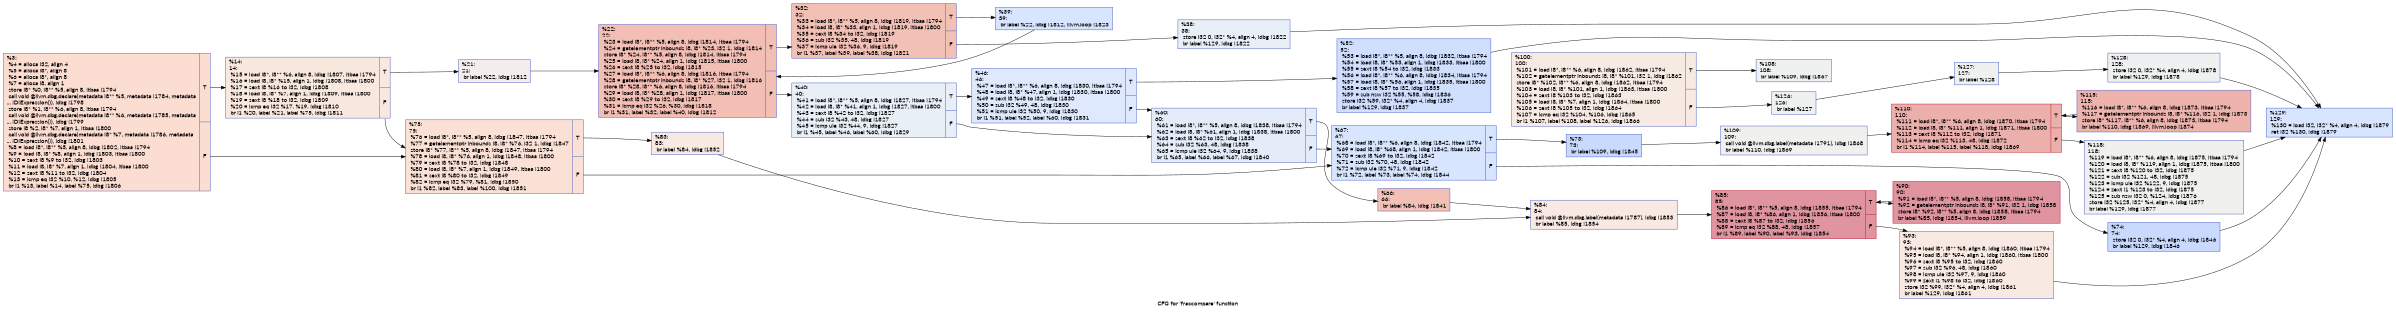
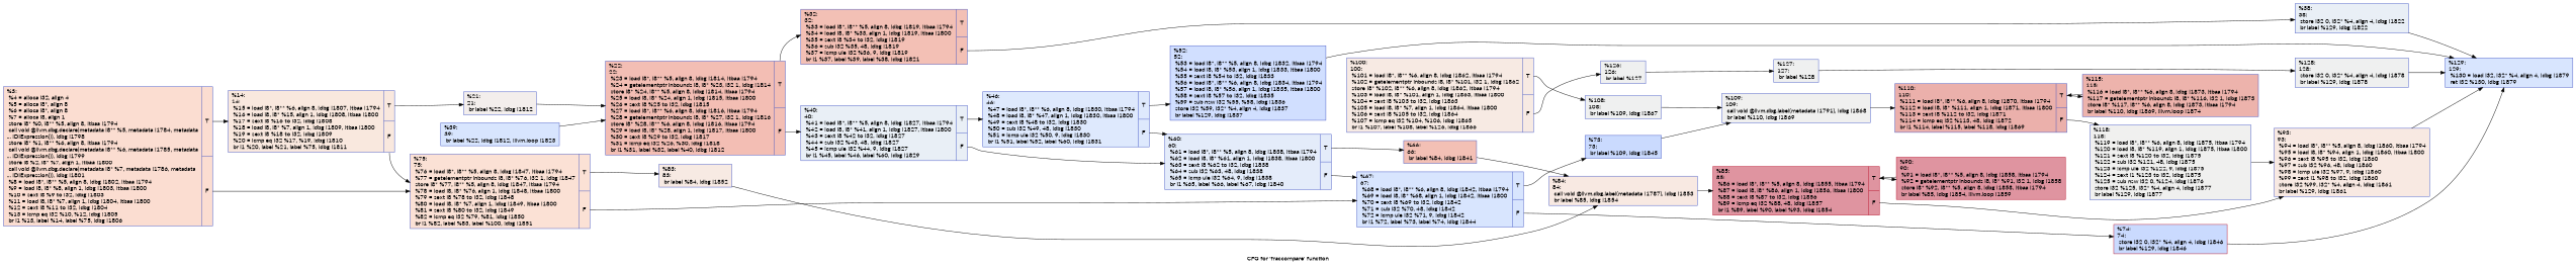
  digraph {
    fontname=Lato
    label="CFG for 'fraccompare' function"
    rankdir=LR
    node [color="#3d50c3ff" fillcolor="#dbdcde70" fontname=Lato shape=record style=filled]
    edge [fontname=Lato]
    n1 [fillcolor="#f7b39670" label="{%3:\l  %4 = alloca i32, align 4\l  %5 = alloca i8*, align 8\l  %6 = alloca i8*, align 8\l  %7 = alloca i8, align 1\l  store i8* %0, i8** %5, align 8, !tbaa !1794\l  call void @llvm.dbg.declare(metadata i8** %5, metadata !1784, metadata\l... !DIExpression()), !dbg !1798\l  store i8* %1, i8** %6, align 8, !tbaa !1794\l  call void @llvm.dbg.declare(metadata i8** %6, metadata !1785, metadata\l... !DIExpression()), !dbg !1799\l  store i8 %2, i8* %7, align 1, !tbaa !1800\l  call void @llvm.dbg.declare(metadata i8* %7, metadata !1786, metadata\l... !DIExpression()), !dbg !1801\l  %8 = load i8*, i8** %5, align 8, !dbg !1802, !tbaa !1794\l  %9 = load i8, i8* %8, align 1, !dbg !1803, !tbaa !1800\l  %10 = sext i8 %9 to i32, !dbg !1803\l  %11 = load i8, i8* %7, align 1, !dbg !1804, !tbaa !1800\l  %12 = sext i8 %11 to i32, !dbg !1804\l  %13 = icmp eq i32 %10, %12, !dbg !1805\l  br i1 %13, label %14, label %75, !dbg !1806\l|{<s0>T|<s1>F}}"]
    n2 [fillcolor="#f2cab570" label="{%14:\l14:                                               \l  %15 = load i8*, i8** %6, align 8, !dbg !1807, !tbaa !1794\l  %16 = load i8, i8* %15, align 1, !dbg !1808, !tbaa !1800\l  %17 = sext i8 %16 to i32, !dbg !1808\l  %18 = load i8, i8* %7, align 1, !dbg !1809, !tbaa !1800\l  %19 = sext i8 %18 to i32, !dbg !1809\l  %20 = icmp eq i32 %17, %19, !dbg !1810\l  br i1 %20, label %21, label %75, !dbg !1811\l|{<s0>T|<s1>F}}"]
    n3 [fillcolor="#f7bca170" label="{%75:\l75:                                               \l  %76 = load i8*, i8** %5, align 8, !dbg !1847, !tbaa !1794\l  %77 = getelementptr inbounds i8, i8* %76, i32 1, !dbg !1847\l  store i8* %77, i8** %5, align 8, !dbg !1847, !tbaa !1794\l  %78 = load i8, i8* %76, align 1, !dbg !1848, !tbaa !1800\l  %79 = sext i8 %78 to i32, !dbg !1848\l  %80 = load i8, i8* %7, align 1, !dbg !1849, !tbaa !1800\l  %81 = sext i8 %80 to i32, !dbg !1849\l  %82 = icmp eq i32 %79, %81, !dbg !1850\l  br i1 %82, label %83, label %100, !dbg !1851\l|{<s0>T|<s1>F}}"]
    n4 [fillcolor="#e3d9d370" label="{%21:\l21:                                               \l  br label %22, !dbg !1812\l}"]
    n5 [fillcolor="#eed0c070" label="{%83:\l83:                                               \l  br label %84, !dbg !1852\l}"]
    n6 [fillcolor="#a7c5fe70" label="{%67:\l67:                                               \l  %68 = load i8*, i8** %6, align 8, !dbg !1842, !tbaa !1794\l  %69 = load i8, i8* %68, align 1, !dbg !1842, !tbaa !1800\l  %70 = sext i8 %69 to i32, !dbg !1842\l  %71 = sub i32 %70, 48, !dbg !1842\l  %72 = icmp ule i32 %71, 9, !dbg !1842\l  br i1 %72, label %73, label %74, !dbg !1844\l|{<s0>T|<s1>F}}"]
    n7 [fillcolor="#e36c5570" label="{%22:\l22:                                               \l  %23 = load i8*, i8** %5, align 8, !dbg !1814, !tbaa !1794\l  %24 = getelementptr inbounds i8, i8* %23, i32 1, !dbg !1814\l  store i8* %24, i8** %5, align 8, !dbg !1814, !tbaa !1794\l  %25 = load i8, i8* %24, align 1, !dbg !1815, !tbaa !1800\l  %26 = sext i8 %25 to i32, !dbg !1815\l  %27 = load i8*, i8** %6, align 8, !dbg !1816, !tbaa !1794\l  %28 = getelementptr inbounds i8, i8* %27, i32 1, !dbg !1816\l  store i8* %28, i8** %6, align 8, !dbg !1816, !tbaa !1794\l  %29 = load i8, i8* %28, align 1, !dbg !1817, !tbaa !1800\l  %30 = sext i8 %29 to i32, !dbg !1817\l  %31 = icmp eq i32 %26, %30, !dbg !1818\l  br i1 %31, label %32, label %40, !dbg !1812\l|{<s0>T|<s1>F}}"]
    n8 [fillcolor="#efcebd70" label="{%84:\l84:                                               \l  call void @llvm.dbg.label(metadata !1787), !dbg !1853\l  br label %85, !dbg !1854\l}"]
    n9 [fillcolor="#eed0c070" label="{%100:\l100:                                              \l  %101 = load i8*, i8** %6, align 8, !dbg !1862, !tbaa !1794\l  %102 = getelementptr inbounds i8, i8* %101, i32 1, !dbg !1862\l  store i8* %102, i8** %6, align 8, !dbg !1862, !tbaa !1794\l  %103 = load i8, i8* %101, align 1, !dbg !1863, !tbaa !1800\l  %104 = sext i8 %103 to i32, !dbg !1863\l  %105 = load i8, i8* %7, align 1, !dbg !1864, !tbaa !1800\l  %106 = sext i8 %105 to i32, !dbg !1864\l  %107 = icmp eq i32 %104, %106, !dbg !1865\l  br i1 %107, label %108, label %126, !dbg !1866\l|{<s0>T|<s1>F}}"]
    n10 [label="{%108:\l108:                                              \l  br label %109, !dbg !1867\l}"]
    n11 [label="{%126:\l126:                                              \l  br label %127\l}"]
    n12 [fillcolor="#e5705870" label="{%32:\l32:                                               \l  %33 = load i8*, i8** %5, align 8, !dbg !1819, !tbaa !1794\l  %34 = load i8, i8* %33, align 1, !dbg !1819, !tbaa !1800\l  %35 = sext i8 %34 to i32, !dbg !1819\l  %36 = sub i32 %35, 48, !dbg !1819\l  %37 = icmp ule i32 %36, 9, !dbg !1819\l  br i1 %37, label %39, label %38, !dbg !1821\l|{<s0>T|<s1>F}}"]
    n13 [fillcolor="#cedaeb70" label="{%40:\l40:                                               \l  %41 = load i8*, i8** %5, align 8, !dbg !1827, !tbaa !1794\l  %42 = load i8, i8* %41, align 1, !dbg !1827, !tbaa !1800\l  %43 = sext i8 %42 to i32, !dbg !1827\l  %44 = sub i32 %43, 48, !dbg !1827\l  %45 = icmp ule i32 %44, 9, !dbg !1827\l  br i1 %45, label %46, label %60, !dbg !1829\l|{<s0>T|<s1>F}}"]
    n14 [fillcolor="#a7c5fe70" label="{%39:\l39:                                               \l  br label %22, !dbg !1812, !llvm.loop !1823\l}"]
    n15 [fillcolor="#cedaeb70" label="{%38:\l38:                                               \l  store i32 0, i32* %4, align 4, !dbg !1822\l  br label %129, !dbg !1822\l}"]
    n16 [fillcolor="#b5cdfa70" label="{%46:\l46:                                               \l  %47 = load i8*, i8** %6, align 8, !dbg !1830, !tbaa !1794\l  %48 = load i8, i8* %47, align 1, !dbg !1830, !tbaa !1800\l  %49 = sext i8 %48 to i32, !dbg !1830\l  %50 = sub i32 %49, 48, !dbg !1830\l  %51 = icmp ule i32 %50, 9, !dbg !1830\l  br i1 %51, label %52, label %60, !dbg !1831\l|{<s0>T|<s1>F}}"]
    n17 [fillcolor="#c1d4f470" label="{%60:\l60:                                               \l  %61 = load i8*, i8** %5, align 8, !dbg !1838, !tbaa !1794\l  %62 = load i8, i8* %61, align 1, !dbg !1838, !tbaa !1800\l  %63 = sext i8 %62 to i32, !dbg !1838\l  %64 = sub i32 %63, 48, !dbg !1838\l  %65 = icmp ule i32 %64, 9, !dbg !1838\l  br i1 %65, label %66, label %67, !dbg !1840\l|{<s0>T|<s1>F}}"]
    n18 [fillcolor="#a7c5fe70" label="{%129:\l129:                                              \l  %130 = load i32, i32* %4, align 4, !dbg !1879\l  ret i32 %130, !dbg !1879\l}"]
    n19 [fillcolor="#96b7ff70" label="{%52:\l52:                                               \l  %53 = load i8*, i8** %5, align 8, !dbg !1832, !tbaa !1794\l  %54 = load i8, i8* %53, align 1, !dbg !1833, !tbaa !1800\l  %55 = sext i8 %54 to i32, !dbg !1833\l  %56 = load i8*, i8** %6, align 8, !dbg !1834, !tbaa !1794\l  %57 = load i8, i8* %56, align 1, !dbg !1835, !tbaa !1800\l  %58 = sext i8 %57 to i32, !dbg !1835\l  %59 = sub nsw i32 %55, %58, !dbg !1836\l  store i32 %59, i32* %4, align 4, !dbg !1837\l  br label %129, !dbg !1837\l}"]
    n20 [fillcolor="#e5705870" label="{%66:\l66:                                               \l  br label %84, !dbg !1841\l}"]
    n21 [fillcolor="#88abfd70" label="{%73:\l73:                                               \l  br label %109, !dbg !1845\l}"]
-   n22 [fillcolor="#88abfd70" label="{%74:\l74:                                               \l  store i32 0, i32* %4, align 4, !dbg !1846\l  br label %129, !dbg !1846\l}"]
+   n22 [color="#b70d28ff" fillcolor="#88abfd70" label="{%74:\l74:                                               \l  store i32 0, i32* %4, align 4, !dbg !1846\l  br label %129, !dbg !1846\l}"]
    n23 [color="#b70d28ff" fillcolor="#b70d2870" label="{%85:\l85:                                               \l  %86 = load i8*, i8** %5, align 8, !dbg !1855, !tbaa !1794\l  %87 = load i8, i8* %86, align 1, !dbg !1856, !tbaa !1800\l  %88 = sext i8 %87 to i32, !dbg !1856\l  %89 = icmp eq i32 %88, 48, !dbg !1857\l  br i1 %89, label %90, label %93, !dbg !1854\l|{<s0>T|<s1>F}}"]
    n24 [fillcolor="#dedcdb70" label="{%109:\l109:                                              \l  call void @llvm.dbg.label(metadata !1791), !dbg !1868\l  br label %110, !dbg !1869\l}"]
    n25 [color="#b70d28ff" fillcolor="#b70d2870" label="{%90:\l90:                                               \l  %91 = load i8*, i8** %5, align 8, !dbg !1858, !tbaa !1794\l  %92 = getelementptr inbounds i8, i8* %91, i32 1, !dbg !1858\l  store i8* %92, i8** %5, align 8, !dbg !1858, !tbaa !1794\l  br label %85, !dbg !1854, !llvm.loop !1859\l}"]
    n26 [fillcolor="#efcebd70" label="{%93:\l93:                                               \l  %94 = load i8*, i8** %5, align 8, !dbg !1860, !tbaa !1794\l  %95 = load i8, i8* %94, align 1, !dbg !1860, !tbaa !1800\l  %96 = sext i8 %95 to i32, !dbg !1860\l  %97 = sub i32 %96, 48, !dbg !1860\l  %98 = icmp ule i32 %97, 9, !dbg !1860\l  %99 = zext i1 %98 to i32, !dbg !1860\l  store i32 %99, i32* %4, align 4, !dbg !1861\l  br label %129, !dbg !1861\l}"]
-   n27 [color="#b70d28ff" fillcolor="#d24b4070" label="{%110:\l110:                                              \l  %111 = load i8*, i8** %6, align 8, !dbg !1870, !tbaa !1794\l  %112 = load i8, i8* %111, align 1, !dbg !1871, !tbaa !1800\l  %113 = sext i8 %112 to i32, !dbg !1871\l  %114 = icmp eq i32 %113, 48, !dbg !1872\l  br i1 %114, label %115, label %118, !dbg !1869\l|{<s0>T|<s1>F}}"]
+   n27 [fillcolor="#d24b4070" label="{%110:\l110:                                              \l  %111 = load i8*, i8** %6, align 8, !dbg !1870, !tbaa !1794\l  %112 = load i8, i8* %111, align 1, !dbg !1871, !tbaa !1800\l  %113 = sext i8 %112 to i32, !dbg !1871\l  %114 = icmp eq i32 %113, 48, !dbg !1872\l  br i1 %114, label %115, label %118, !dbg !1869\l|{<s0>T|<s1>F}}"]
    n28 [fillcolor="#d6524470" label="{%115:\l115:                                              \l  %116 = load i8*, i8** %6, align 8, !dbg !1873, !tbaa !1794\l  %117 = getelementptr inbounds i8, i8* %116, i32 1, !dbg !1873\l  store i8* %117, i8** %6, align 8, !dbg !1873, !tbaa !1794\l  br label %110, !dbg !1869, !llvm.loop !1874\l}"]
    n29 [fillcolor="#dedcdb70" label="{%118:\l118:                                              \l  %119 = load i8*, i8** %6, align 8, !dbg !1875, !tbaa !1794\l  %120 = load i8, i8* %119, align 1, !dbg !1875, !tbaa !1800\l  %121 = sext i8 %120 to i32, !dbg !1875\l  %122 = sub i32 %121, 48, !dbg !1875\l  %123 = icmp ule i32 %122, 9, !dbg !1875\l  %124 = zext i1 %123 to i32, !dbg !1875\l  %125 = sub nsw i32 0, %124, !dbg !1876\l  store i32 %125, i32* %4, align 4, !dbg !1877\l  br label %129, !dbg !1877\l}"]
    n30 [label="{%127:\l127:                                              \l  br label %128\l}"]
    n31 [label="{%128:\l128:                                              \l  store i32 0, i32* %4, align 4, !dbg !1878\l  br label %129, !dbg !1878\l}"]
    n1 -> n2 [tailport=s0]
    n1 -> n3 [tailport=s1]
    n2 -> n3 [tailport=s1]
    n2 -> n4 [tailport=s0]
    n3 -> n5 [tailport=s0]
    n3 -> n6 [tailport=s1]
    n4 -> n7
    n5 -> n8
    n6 -> n21 [tailport=s0]
    n6 -> n22 [tailport=s1]
    n7 -> n12 [tailport=s0]
    n7 -> n13 [tailport=s1]
    n8 -> n23
    n9 -> n10 [tailport=s0]
    n9 -> n11 [tailport=s1]
+   n10 -> n24
    n11 -> n30
-   n12 -> n14 [tailport=s0]
    n12 -> n15 [tailport=s1]
    n13 -> n16 [tailport=s0]
    n13 -> n17 [tailport=s1]
    n14 -> n7
    n15 -> n18
    n16 -> n17 [tailport=s1]
    n16 -> n19 [tailport=s0]
    n17 -> n6 [tailport=s1]
    n17 -> n20 [tailport=s0]
    n19 -> n18
    n20 -> n8
    n21 -> n24
    n22 -> n18
    n23 -> n25 [tailport=s0]
    n23 -> n26 [tailport=s1]
    n24 -> n27
    n25 -> n23
    n26 -> n18
    n27 -> n28 [tailport=s0]
    n27 -> n29 [tailport=s1]
    n28 -> n27
-   n29 -> n18
+   n29 -> n26
    n30 -> n31
    n31 -> n18
  }
